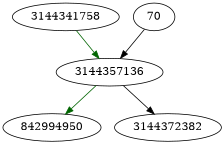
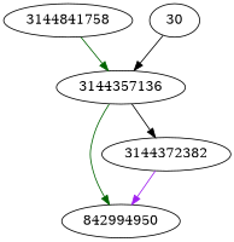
  strict digraph {
    edge [color=darkgreen]
-   3144341758
+   3144341758 [label=3144841758]
    3144357136
    842994950
    3144372382
-   30 [label=70]
+   30
    3144341758 -> 3144357136
    3144357136 -> 842994950
    3144357136 -> 3144372382 [color=black]
+   3144372382 -> 842994950 [color=purple]
    30 -> 3144357136 [color=black]
  }
